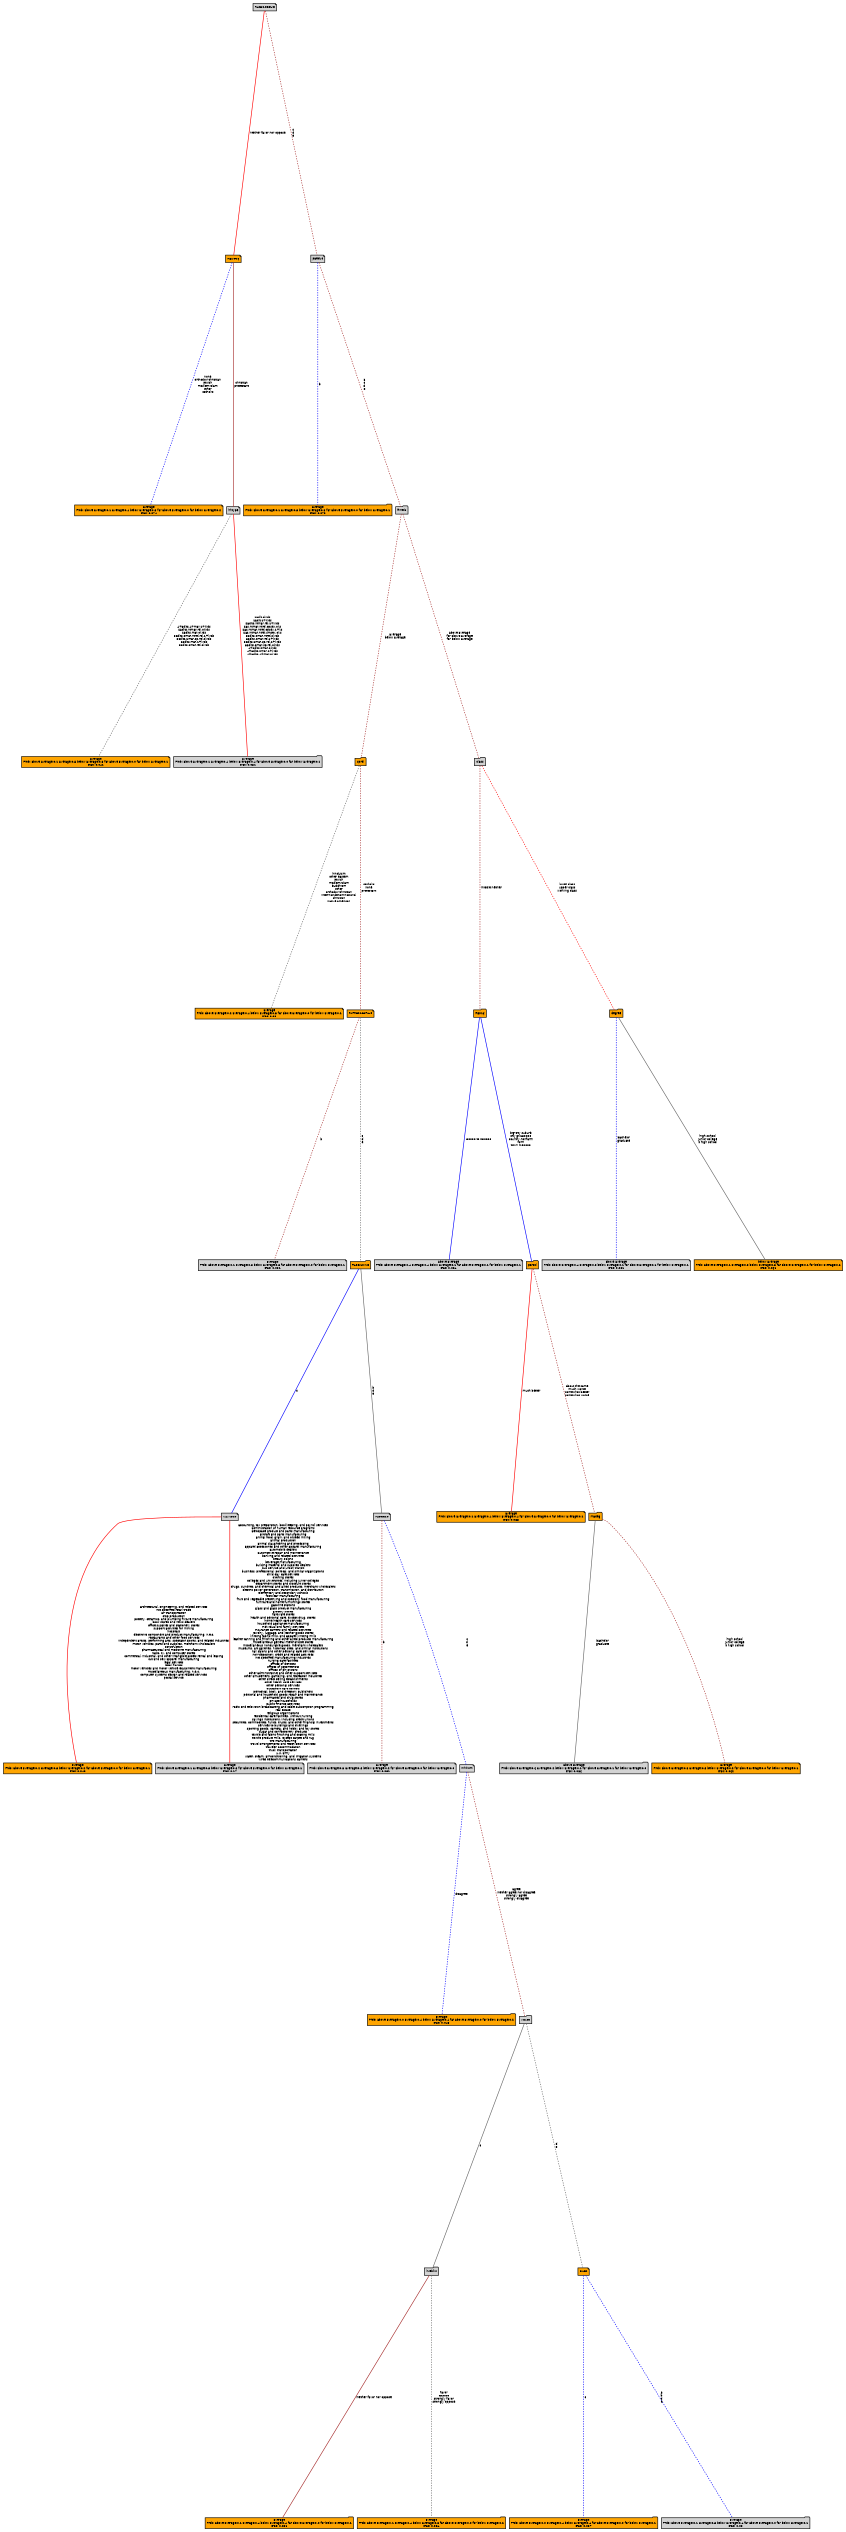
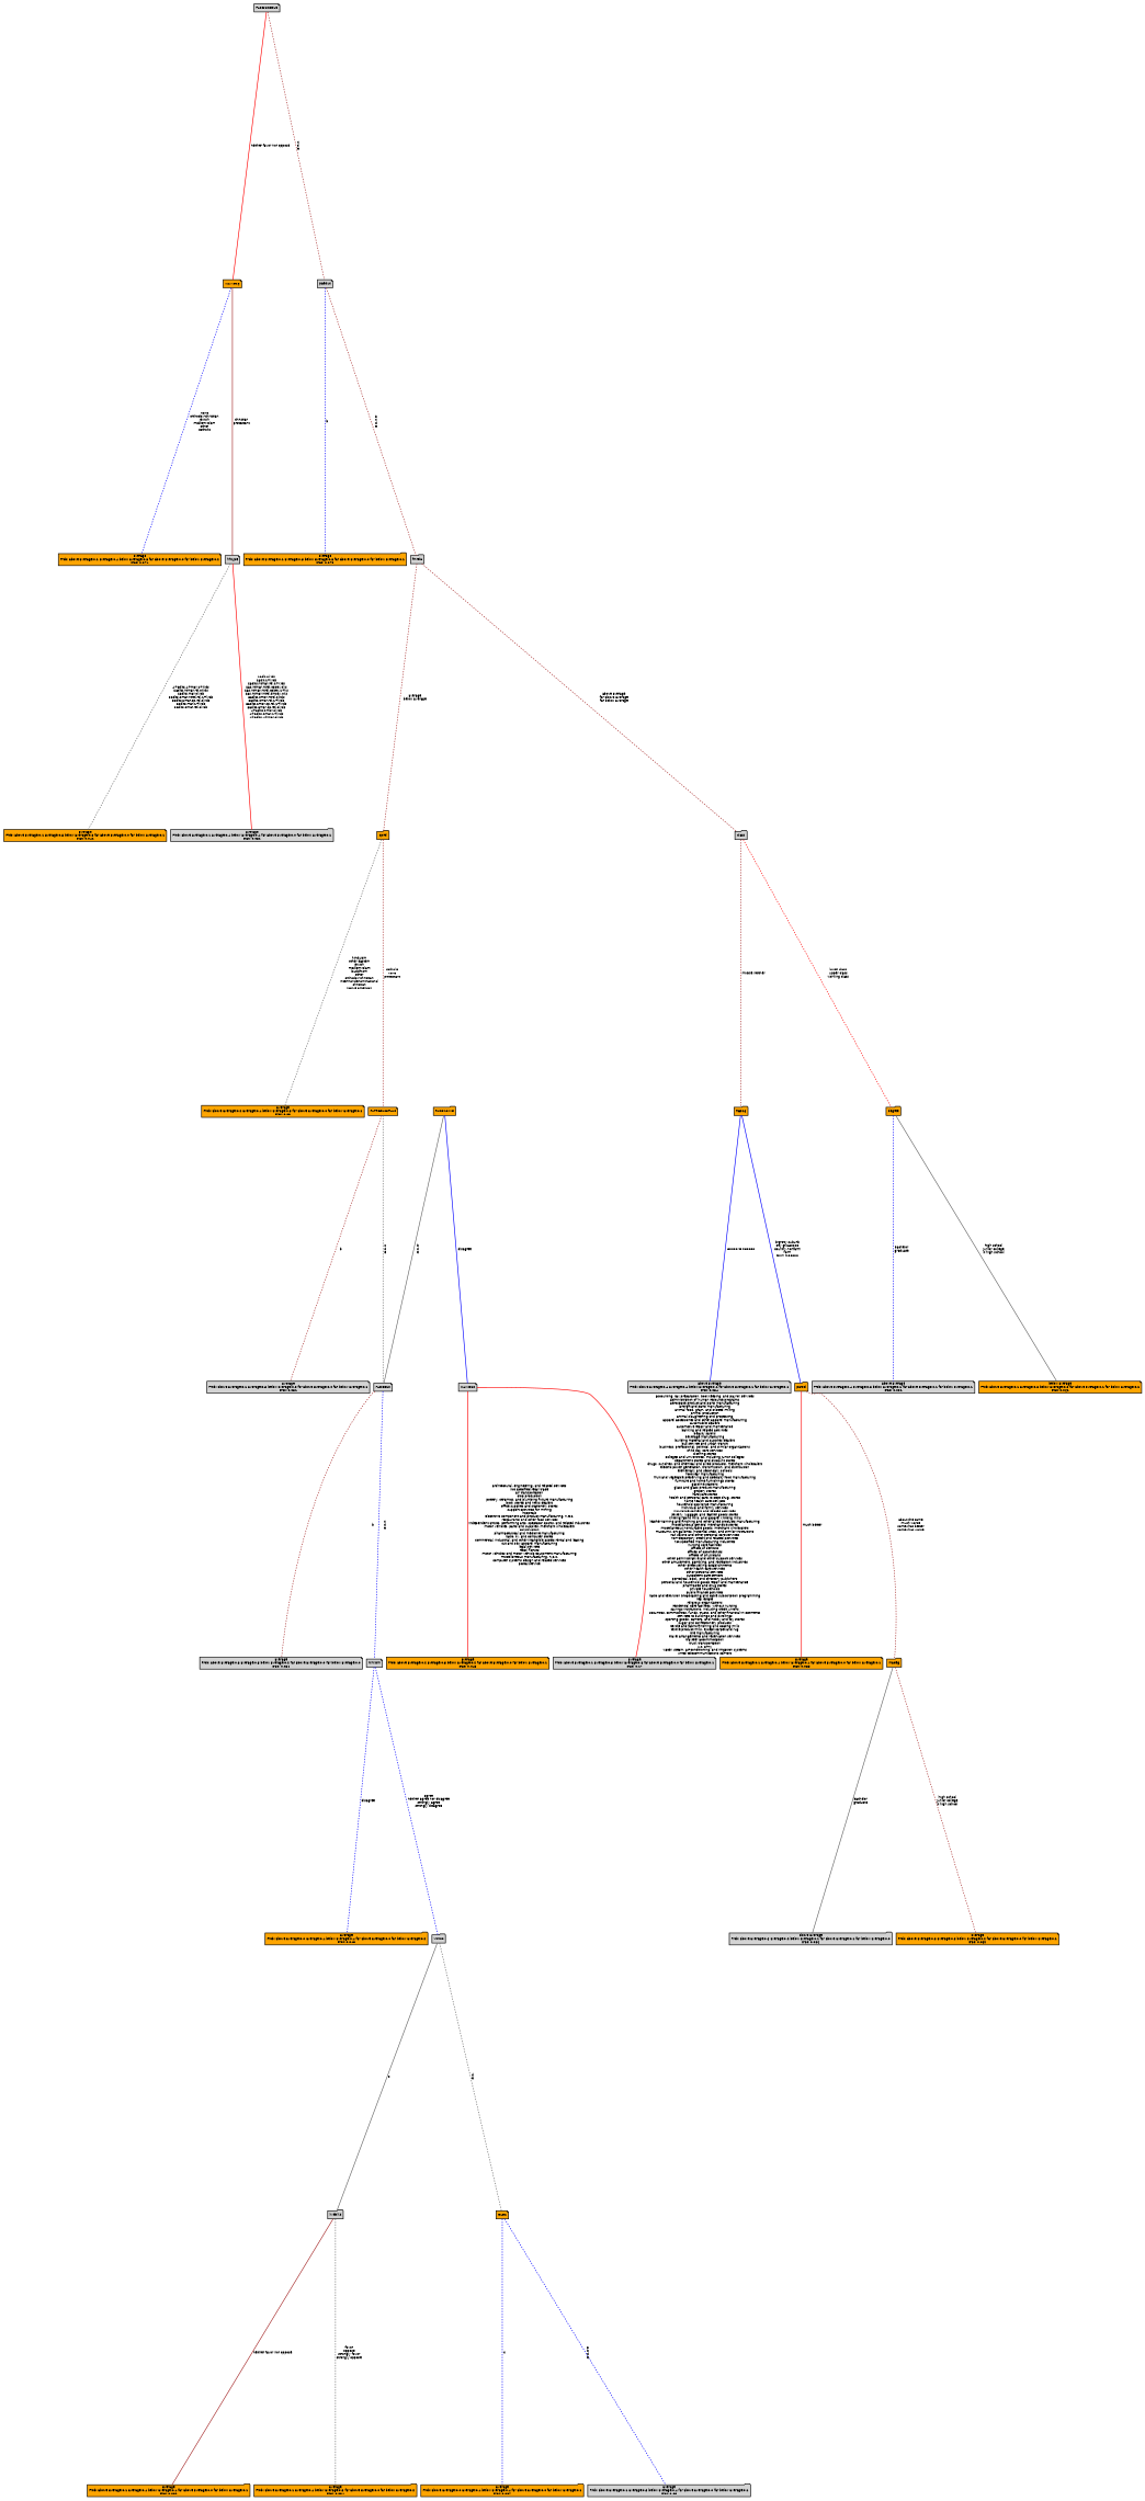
  graph {
    ranksep="0 equally"
    splines=straight
    node [color=black fillcolor=orange fontcolor=black fontname=helvetica penwidth=3 shape=note style="filled, rounded"]
    edge [color=brown fontname=helvetica penwidth=3 style=dashed]
    n1 [label="average\nProb: above average:0.1 average:0.4 below average:0.3 far above average:0.0 far below average:0.2\nFrac: 0.074"]
-   n2 [label=RELIG16]
+   n2 [label=MAIND16]
    n3 [fillcolor=lightgrey label=hhtype]
    n4 [label="average\nProb: above average:0.1 average:0.5 below average:0.3 far above average:0.0 far below average:0.1\nFrac: 0.041"]
    n5 [fillcolor=lightgrey label="average\nProb: above average:0.1 average:0.4 below average:0.4 far above average:0.0 far below average:0.1\nFrac: 0.031" shape=folder]
    n6 [fillcolor=lightgrey label=PASEI10EDUC]
    n7 [fillcolor=lightgrey label=paeduc]
    n8 [label="average\nProb: above average:0.1 average:0.5 below average:0.3 far above average:0.0 far below average:0.1\nFrac: 0.073" shape=folder]
    n9 [fillcolor=lightgrey label=finrela shape=folder]
    n10 [label=sprel shape=folder]
    n11 [fillcolor=lightgrey label=class shape=folder]
    n12 [label="average\nProb: above average:0.2 average:0.4 below average:0.3 far above average:0.0 far below average:0.1\nFrac: 0.03"]
    n13 [label=PAPRES105PLUS]
    n14 [fillcolor=lightgrey label="average\nProb: above average:0.1 average:0.5 below average:0.3 far above average:0.0 far below average:0.1\nFrac: 0.031"]
    n15 [label=PASEI10INC shape=folder]
    n16 [fillcolor=lightgrey label=MAIND10]
    n17 [fillcolor=lightgrey label=PAOCC10]
    n18 [label="average\nProb: above average:0.2 average:0.5 below average:0.2 far above average:0.0 far below average:0.1\nFrac: 0.043"]
    n19 [fillcolor=lightgrey label="average\nProb: above average:0.1 average:0.5 below average:0.3 far above average:0.0 far below average:0.1\nFrac: 0.17"]
    n20 [fillcolor=lightgrey label="average\nProb: above average:0.3 average:0.5 below average:0.2 far above average:0.0 far below average:0.0\nFrac: 0.051"]
    n21 [fillcolor=lightgrey label=nihilism]
    n22 [label="average\nProb: above average:0.0 average:0.4 below average:0.4 far above average:0.0 far below average:0.2\nFrac: 0.048" shape=folder]
    n23 [fillcolor=lightgrey label=viszoo shape=folder]
    n24 [fillcolor=lightgrey label=liveblks shape=folder]
    n25 [label=OLD2]
    n26 [label="average\nProb: above average:0.1 average:0.4 below average:0.4 far above average:0.0 far below average:0.1\nFrac: 0.031" shape=folder]
    n27 [label="average\nProb: above average:0.1 average:0.4 below average:0.3 far above average:0.0 far below average:0.2\nFrac: 0.034" shape=folder]
    n28 [label="average\nProb: above average:0.0 average:0.4 below average:0.4 far above average:0.0 far below average:0.1\nFrac: 0.037" shape=folder]
    n29 [fillcolor=lightgrey label="average\nProb: above average:0.1 average:0.5 below average:0.4 far above average:0.0 far below average:0.1\nFrac: 0.05" shape=folder]
    n30 [label=RES16 shape=folder]
    n31 [label=degree shape=folder]
    n32 [fillcolor=lightgrey label="above average\nProb: above average:0.4 average:0.4 below average:0.1 far above average:0.1 far below average:0.1\nFrac: 0.034"]
    n33 [label=parsol shape=folder]
    n34 [label="average\nProb: above average:0.1 average:0.4 below average:0.4 far above average:0.0 far below average:0.1\nFrac: 0.033"]
    n35 [label=madeg shape=folder]
    n36 [fillcolor=lightgrey label="above average\nProb: above average:0.6 average:0.2 below average:0.1 far above average:0.1 far below average:0.0\nFrac: 0.036" shape=folder]
    n37 [label="average\nProb: above average:0.3 average:0.5 below average:0.2 far above average:0.0 far below average:0.1\nFrac: 0.062"]
    n38 [fillcolor=lightgrey label="above average\nProb: above average:0.4 average:0.3 below average:0.1 far above average:0.1 far below average:0.1\nFrac: 0.031"]
    n39 [label="below average\nProb: above average:0.1 average:0.3 below average:0.3 far above average:0.1 far below average:0.2\nFrac: 0.061"]
    subgraph sub_1 {
      rank=same
    }
    n2 -- n1 [color=blue label=" none\n orthodox-christian\n jewish\n moslem/islam\n other\n catholic"]
    n2 -- n3 [label=" christian\n protestant" style=solid]
    n3 -- n4 [color=gray40 label=" 4+adlts,4+mar,1+kids\n 2adlts,ntmar,rel,0kids\n 2adlts,mar,0kids\n 3adlts,0mar,ntrel,rel,1+kids\n 3adlts,2mar,sp,rel,0kids\n 2adlts,mar,1+kids\n 3adlts,0mar,rel,0kids"]
    n3 -- n5 [color=red label=" 1adlt,0kids\n 1adlt,1+kids\n 2adlts,ntmar,rel,1+kids\n 2as,ntmar,ntrel,opsex,0ks\n 2as,ntmar,ntrel,opsex,1+ks\n 2as,ntmar,ntrel,smsex,0ks\n 3adlts,0mar,ntrel,0kids\n 3adlts,0mar,rel,1+kids\n 3adlts,2mar,sp,rel,1+kids\n 3adlts,3mar,sp,rel,0kids\n 4+adlts,2mar,0kids\n 4+adlts,2mar,1+kids\n 4+adlts,4+mar,0kids" style=solid]
    n6 -- n2 [color=red label=" neither favor nor oppose" style=solid]
    n6 -- n7 [label=" c\n d\n e"]
    n7 -- n8 [color=blue label=" b"]
    n7 -- n9 [label=" a\n c\n d\n e"]
    n9 -- n10 [label=" average\n below average"]
    n9 -- n11 [label=" above average\n far above average\n far below average"]
    n10 -- n12 [color=gray40 label=" hinduism\n other eastern\n jewish\n moslem/islam\n buddhism\n other\n orthodox-christian\n inter-nondenominational\n christian\n native american"]
    n10 -- n13 [label=" catholic\n none\n protestant"]
    n11 -- n30 [label=" middle neither"]
    n11 -- n31 [color=red label=" lower class\n upper class\n working class"]
    n13 -- n14 [label=" b"]
-   n13 -- n15 [color=gray40 label=" c\n d\n e"]
-   n15 -- n16 [color=blue label=" c" style=solid]
+   n13 -- n17 [color=gray40 label=" c\n d\n e"]
+   n15 -- n16 [color=blue label=" disagree" style=solid]
    n15 -- n17 [color=gray40 label=" b\n d\n e" style=solid]
    n16 -- n18 [color=red label=" architectural, engineering, and related services\n not specified retail trade\n air transportation\n crop production\n pottery, ceramics, and plumbing fixture manufacturing\n book stores and news dealers\n office supplies and stationery stores\n support activities for mining\n hospitals\n electronic component and product manufacturing, n.e.c.\n  restaurants and other food services\n independent artists, performing arts, spectator sports, and related industries\n motor vehicles, parts and supplies, merchant wholesalers\n construction\n pharmaceutical and medicine manufacturing\n radio, tv, and computer stores\n commercial, industrial, and other intangible assets rental and leasing\n cut and sew apparel manufacturing\n legal services\n retail florists\n motor vehicles and motor vehicle equipment manufacturing\n miscellaneous manufacturing, n.e.c.\n computer systems design and related services\n postal service" style=solid]
    n16 -- n19 [color=red label=" accounting, tax preparation, bookkeeping, and payroll services\n administration of human resource programs\n aerospace product and parts manufacturing\n aircraft and parts manufacturing\n animal food, grain, and oilseed milling\n animal production\n animal slaughtering and processing\n apparel accessories and other apparel manufacturing\n automobile dealers\n automotive repair and maintenance\n banking and related activities\n beauty salons\n beverage manufacturing\n building material and supplies dealers\n bus service and urban transit\n business, professional, political, and similar organizations\n child day care services\n clothing stores\n colleges and universities, including junior colleges\n department stores and discount stores\n drugs, sundries, and chemical and allied products, merchant wholesalers\n electric power generation, transmission, and distribution\n elementary and secondary schools\n footwear manufacturing\n fruit and vegetable preserving and specialty food manufacturing\n furniture and home furnishings stores\n gasoline stations\n glass and glass product manufacturing\n grocery stores\n hardware stores\n health and personal care, except drug, stores\n home health care services\n household appliance manufacturing\n individual and family services\n insurance carriers and related activities\n jewelry, luggage, and leather goods stores\n knitting fabric mills, and apparel knitting mills\n leather tanning and finishing and other allied products manufacturing\n miscellaneous general merchandise stores\n miscellaneous nondurable goods, merchant wholesalers\n museums, art galleries, historical sites, and similar institutions\n nail salons and other personal care services\n non-depository credit and related activities\n not specified manufacturing industries\n nursing care facilities\n offices of dentists\n offices of optometrists\n offices of physicians\n other administrative and other support services\n other amusement, gambling, and recreation industries\n other direct selling establishments\n other health care services\n other personal services\n outpatient care centers\n periodical, book, and directory publishers\n personal and household goods repair and maintenance\n pharmacies and drug stores\n private households\n public finance activities\n radio and television broadcasting and cable subscription programming\n real estate\n religious organizations\n residential care facilities, without nursing\n savings institutions, including credit unions\n securities, commodities, funds, trusts, and other financial investments\n services to buildings and dwellings\n sporting goods, camera, and hobby and toy stores\n sugar and confectionery products\n textile and fabric finishing and coating mills\n textile product mills, except carpet and rug\n tire manufacturing\n travel arrangements and reservation services\n traveler accommodation\n truck transportation\n u.s. army\n water, steam, air-conditioning, and irrigation systems\n wired telecommunications carriers" style=solid]
    n17 -- n20 [label=" b"]
    n17 -- n21 [color=blue label=" c\n d\n e"]
    n21 -- n22 [color=blue label=" disagree"]
-   n21 -- n23 [label=" agree\n neither agree nor disagree\n strongly agree\n strongly disagree"]
+   n21 -- n23 [color=blue label=" agree\n neither agree nor disagree\n strongly agree\n strongly disagree"]
    n23 -- n24 [color=gray40 label=" c" style=solid]
    n23 -- n25 [color=gray40 label=" d\n e"]
    n24 -- n26 [label=" neither favor nor oppose" style=solid]
    n24 -- n27 [color=gray40 label=" favor\n oppose\n strongly favor\n strongly oppose"]
    n25 -- n28 [color=blue label=" c"]
    n25 -- n29 [color=blue label=" a\n b\n d\n e"]
    n30 -- n32 [color=blue label=" 50000 to 250000" style=solid]
    n30 -- n33 [color=blue label=" big-city suburb\n city gt 250000\n country,nonfarm\n farm\n town lt 50000" style=solid]
    n31 -- n38 [color=blue label=" bachelor\n graduate"]
    n31 -- n39 [color=gray40 label=" high school\n junior college\n lt high school" style=solid]
    n33 -- n34 [color=red label=" much better" style=solid]
    n33 -- n35 [label=" about the same\n much worse\n somewhat better\n somewhat worse"]
    n35 -- n36 [color=gray40 label=" bachelor\n graduate" style=solid]
    n35 -- n37 [label=" high school\n junior college\n lt high school"]
  }
